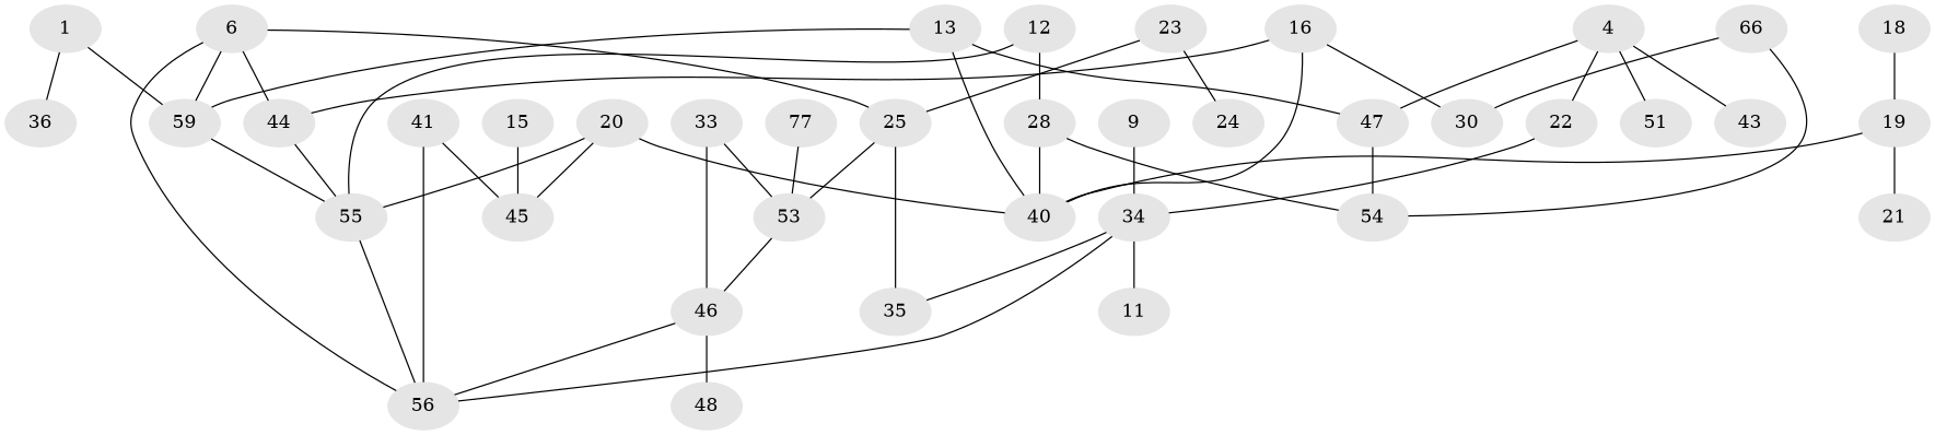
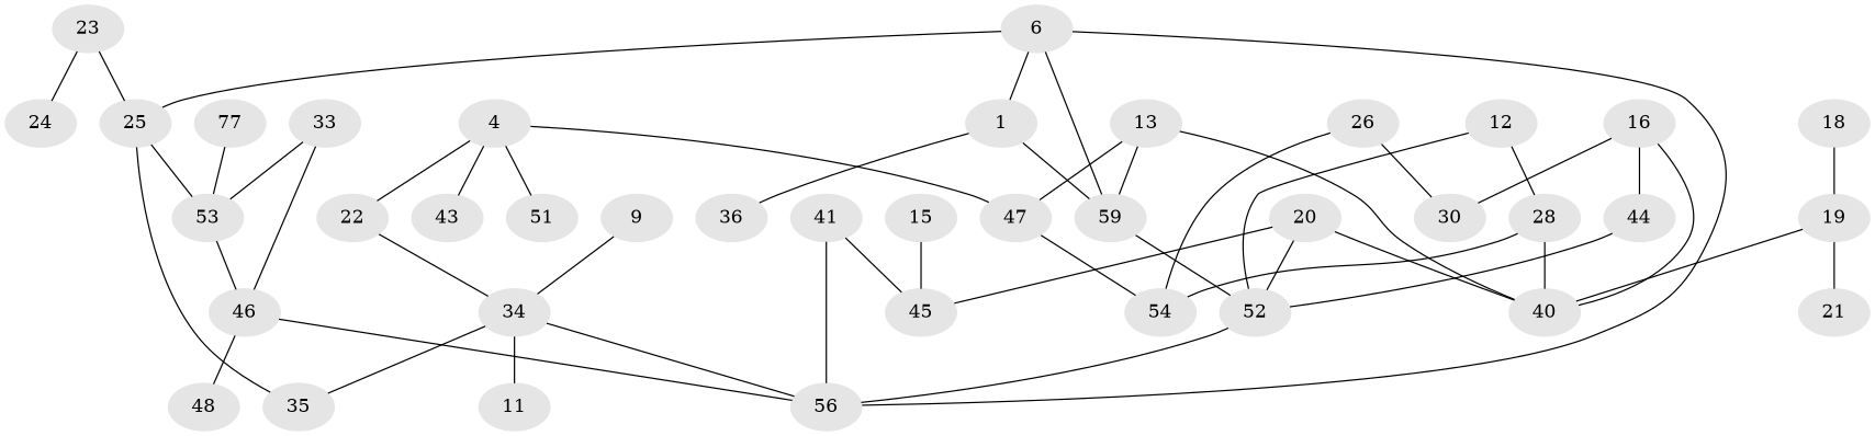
  graph {
    node [color=gray90 style=filled]
    edge [weight=1.0]
    1
    36
    n3 [label=59]
-   55
+   55 [label=52]
    4
    22
    43
    47
    51
    34
    54
    6
    25
    44
    56
    53
    35
    9
    11
    12
    28
    40
    13
    15
    45
    16
    30
    n28 [label=77]
    46
    18
    19
    21
    20
    23
    24
-   26 [label=66]
+   26
    33
    48
    41
    1 -- 36
    1 -- n3
    n3 -- 55
    55 -- 56
    4 -- 22
    4 -- 43
    4 -- 47
    4 -- 51
    22 -- 34
    47 -- 54
    34 -- 56
    34 -- 35
    34 -- 11
    6 -- n3
    6 -- 25
-   6 -- 44
+   6 -- 1
    6 -- 56
    25 -- 53
    25 -- 35 [weight=2.0]
    44 -- 55
    53 -- 46
    9 -- 34
    12 -- 55
    12 -- 28
    28 -- 54
    28 -- 40
    13 -- n3
    13 -- 47
    13 -- 40
    15 -- 45
    16 -- 44
    16 -- 40
    16 -- 30
    n28 -- 53
    46 -- 56
    46 -- 48
    18 -- 19
    19 -- 40
    19 -- 21
    20 -- 55
    20 -- 40
    20 -- 45
    23 -- 25
    23 -- 24
    26 -- 54
    26 -- 30
    33 -- 53
    33 -- 46
    41 -- 56
    41 -- 45
  }
